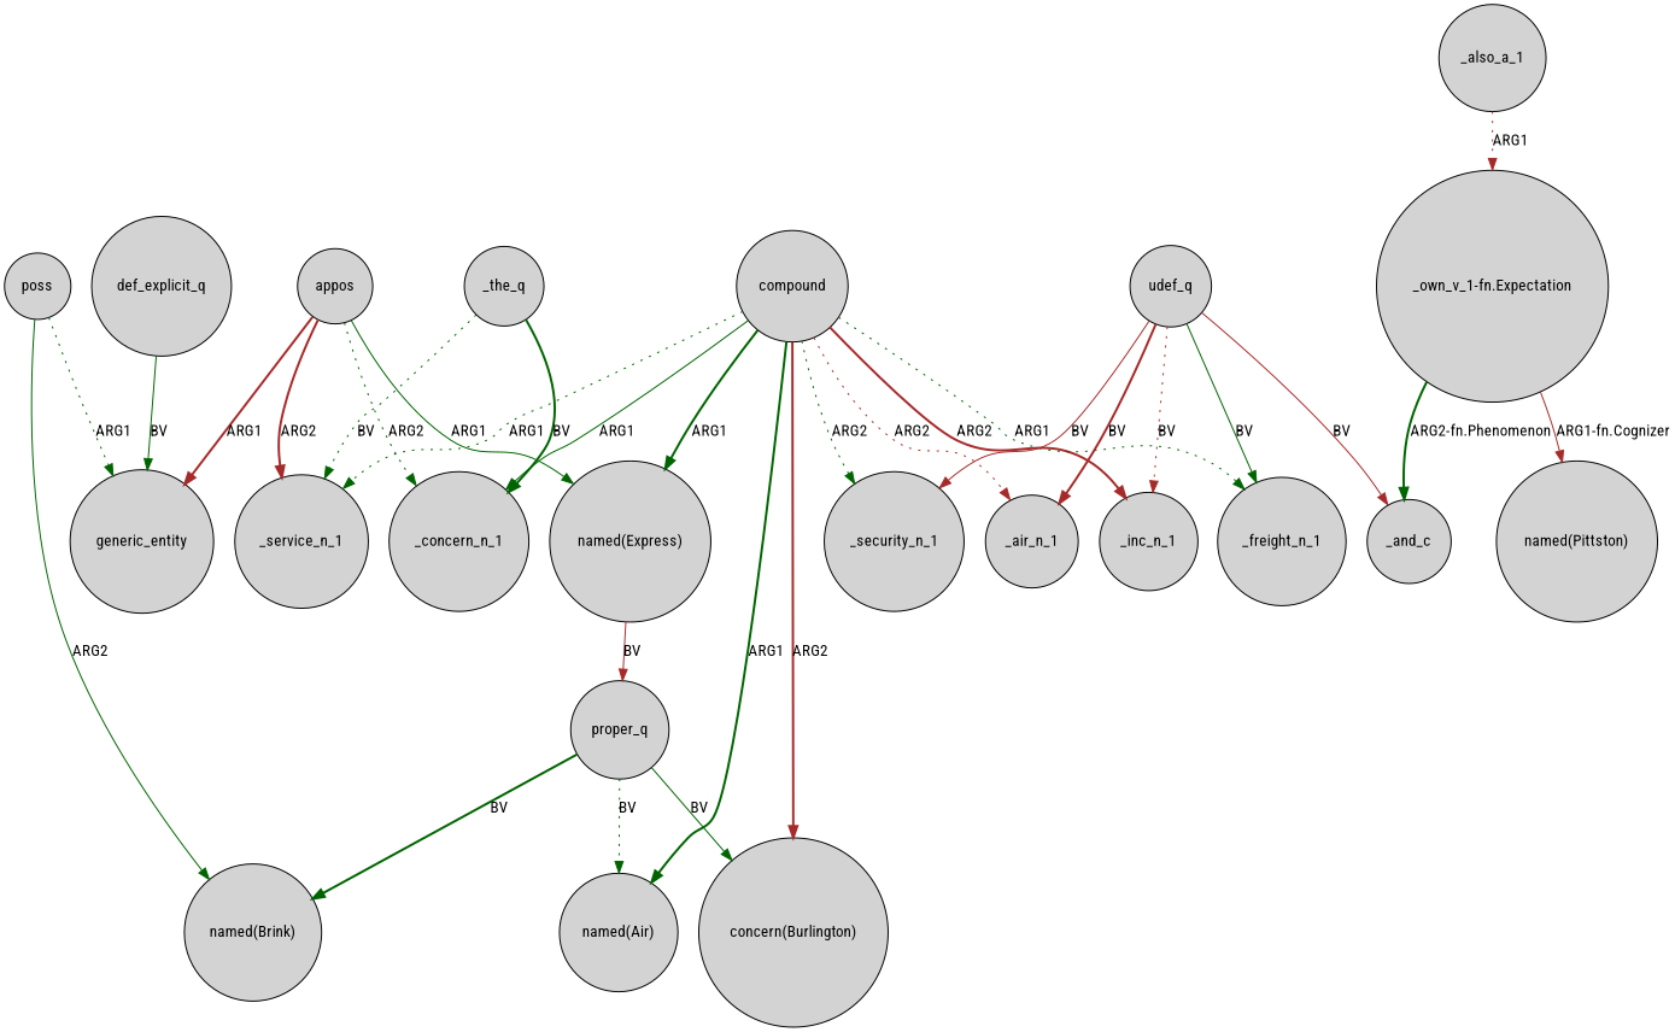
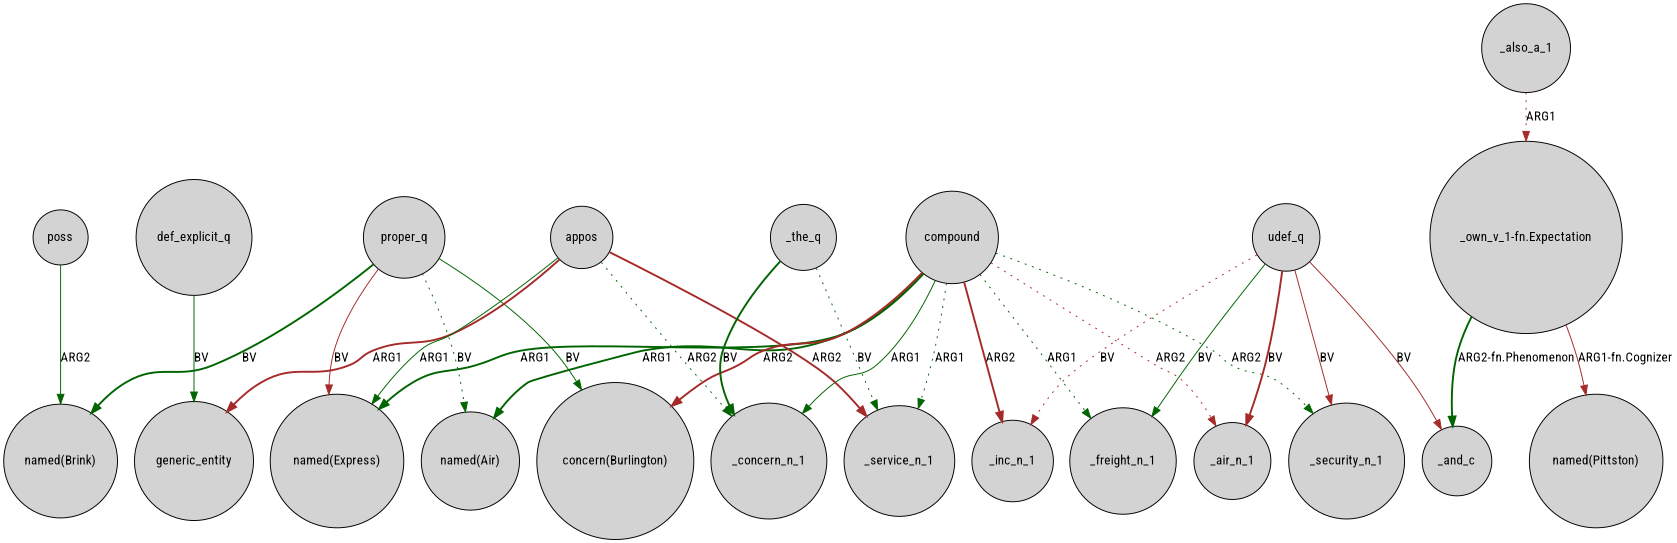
  digraph {
    fontname="Roboto Condensed"
    node [fontname="Roboto Condensed" shape=circle style=filled]
    edge [color=darkgreen fontname="Roboto Condensed" style=solid]
    def_explicit_q
    generic_entity
    compound
    "named(Air)"
    _air_n_1
    "named(Express)"
    _concern_n_1
    _security_n_1
    _inc_n_1
    n10 [label="concern(Burlington)"]
    _freight_n_1
    _service_n_1
    udef_q
    _and_c
    proper_q
    "named(Brink)"
    "_own_v_1-fn.Expectation"
    "named(Pittston)"
    appos
    _the_q
    poss
    _also_a_1
    def_explicit_q -> generic_entity [label=BV]
    compound -> "named(Air)" [label=ARG1 style=bold]
    compound -> _air_n_1 [color=brown label=ARG2 style=dotted]
    compound -> "named(Express)" [label=ARG1 style=bold]
    compound -> _concern_n_1 [label=ARG1]
    compound -> _security_n_1 [label=ARG2 style=dotted]
    compound -> _inc_n_1 [color=brown label=ARG2 style=bold]
    compound -> n10 [color=brown label=ARG2 style=bold]
    compound -> _freight_n_1 [label=ARG1 style=dotted]
    compound -> _service_n_1 [label=ARG1 style=dotted]
    udef_q -> _air_n_1 [color=brown label=BV style=bold]
    udef_q -> _security_n_1 [color=brown label=BV]
    udef_q -> _inc_n_1 [color=brown label=BV style=dotted]
    udef_q -> _freight_n_1 [label=BV]
    udef_q -> _and_c [color=brown label=BV]
    proper_q -> "named(Air)" [label=BV style=dotted]
-   "named(Express)" -> proper_q [color=brown label=BV]
+   proper_q -> "named(Express)" [color=brown label=BV]
    proper_q -> n10 [label=BV]
    proper_q -> "named(Brink)" [label=BV style=bold]
    "_own_v_1-fn.Expectation" -> _and_c [label="ARG2-fn.Phenomenon" style=bold]
    "_own_v_1-fn.Expectation" -> "named(Pittston)" [color=brown label="ARG1-fn.Cognizer"]
    appos -> generic_entity [color=brown label=ARG1 style=bold]
    appos -> "named(Express)" [label=ARG1]
    appos -> _concern_n_1 [label=ARG2 style=dotted]
    appos -> _service_n_1 [color=brown label=ARG2 style=bold]
    _the_q -> _concern_n_1 [label=BV style=bold]
    _the_q -> _service_n_1 [label=BV style=dotted]
-   poss -> generic_entity [label=ARG1 style=dotted]
    poss -> "named(Brink)" [label=ARG2]
    _also_a_1 -> "_own_v_1-fn.Expectation" [color=brown label=ARG1 style=dotted]
  }
